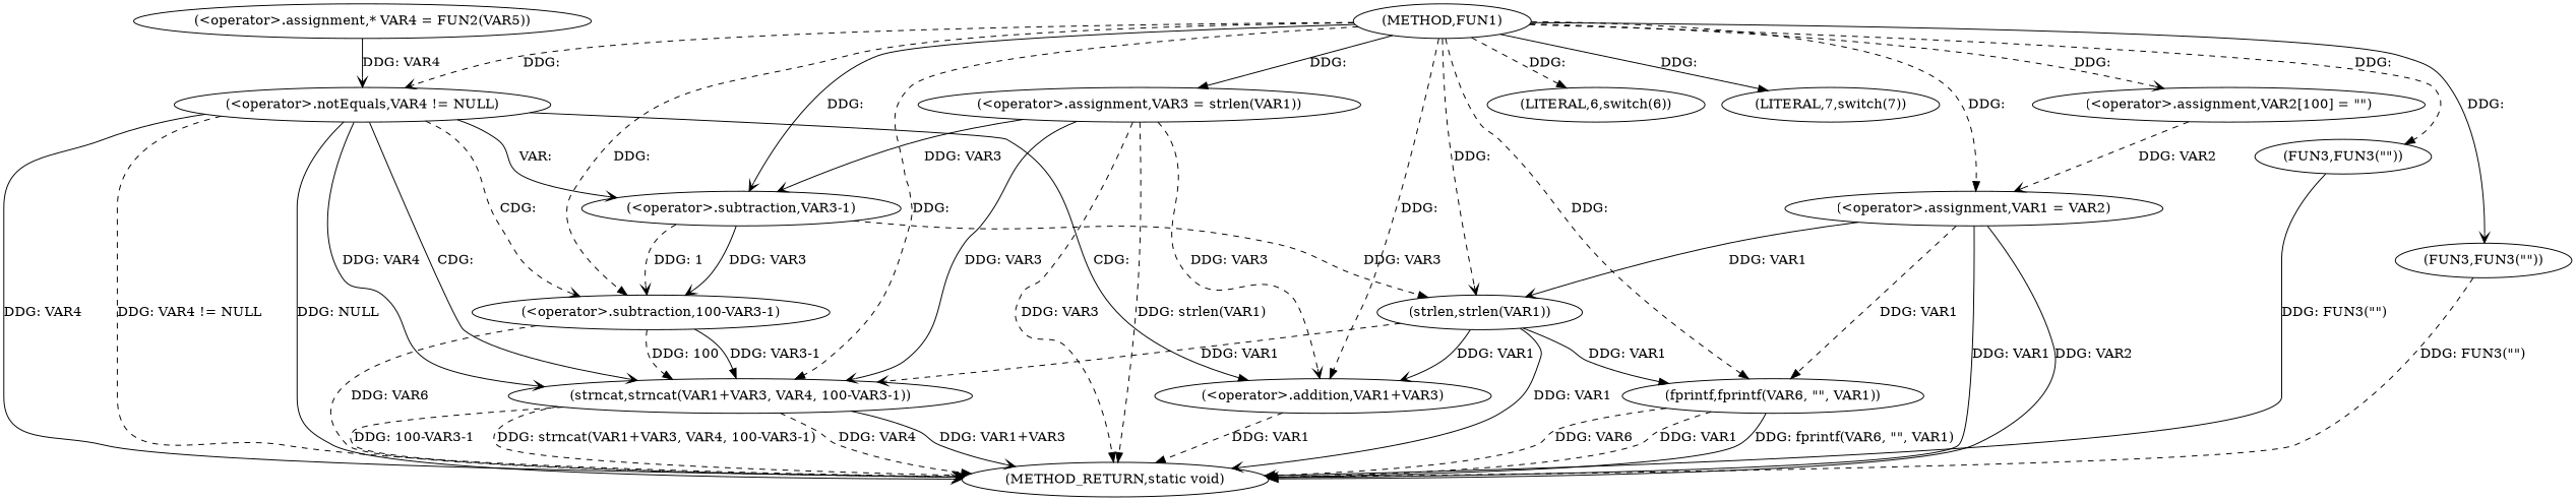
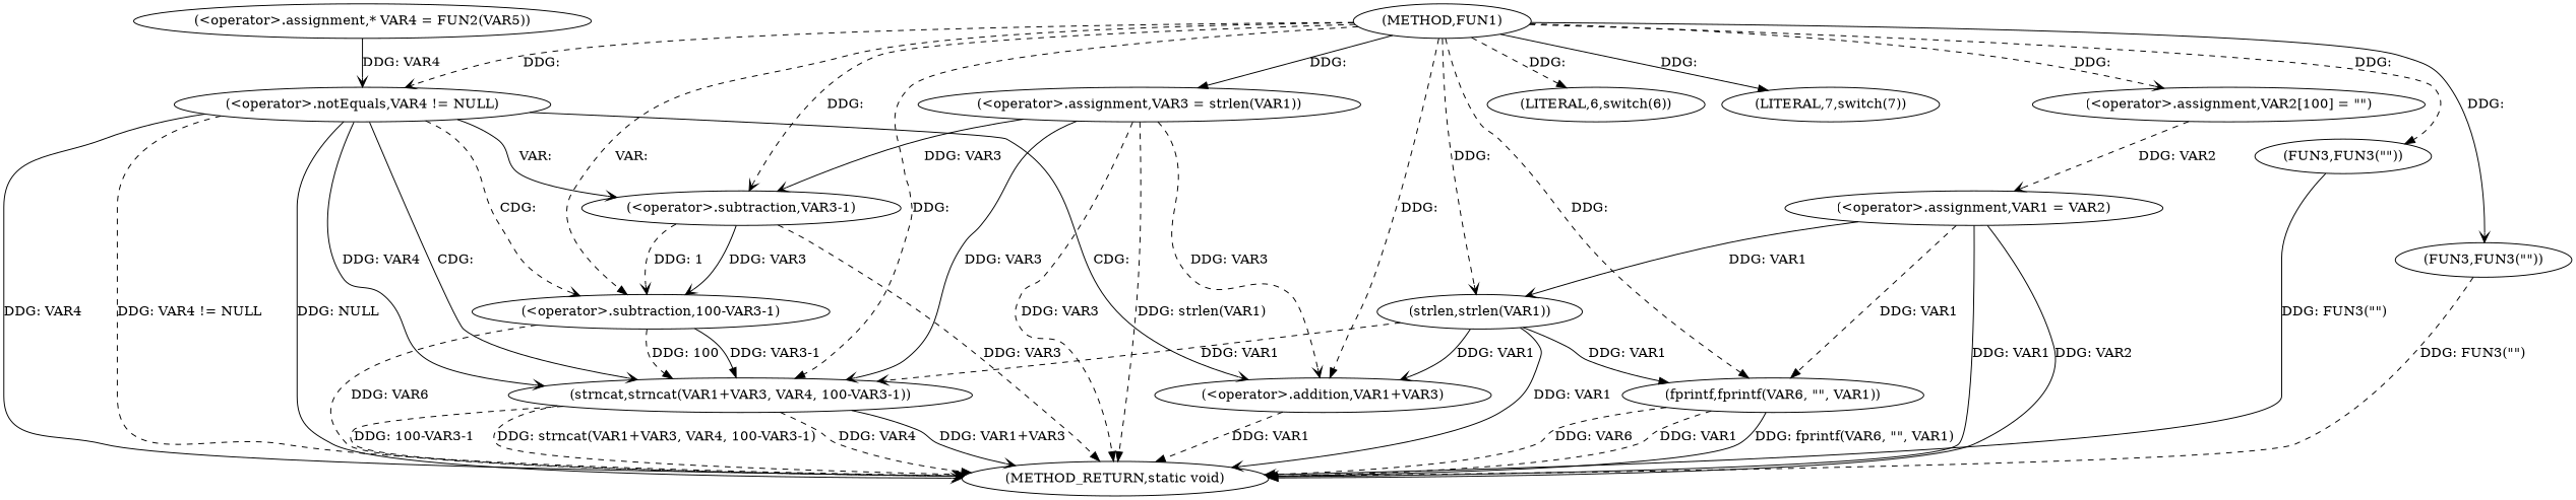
  digraph {
    edge [arrowhead=vee style=dashed]
    n1 [label="(METHOD,FUN1)"]
    n2 [label="(<operator>.assignment,VAR2[100] = \"\")"]
    n3 [label="(<operator>.assignment,VAR1 = VAR2)"]
    n4 [label="(LITERAL,6,switch(6))"]
    n5 [label="(<operator>.assignment,VAR3 = strlen(VAR1))"]
    n6 [label="(strlen,strlen(VAR1))"]
    n7 [label="(<operator>.notEquals,VAR4 != NULL)"]
    n8 [label="(strncat,strncat(VAR1+VAR3, VAR4, 100-VAR3-1))"]
    n9 [label="(<operator>.addition,VAR1+VAR3)"]
    n10 [label="(<operator>.subtraction,100-VAR3-1)"]
    n11 [label="(<operator>.subtraction,VAR3-1)"]
    n12 [label="(FUN3,FUN3(\"\"))"]
    n13 [label="(LITERAL,7,switch(7))"]
    n14 [label="(fprintf,fprintf(VAR6, \"\", VAR1))"]
    n15 [label="(FUN3,FUN3(\"\"))"]
    n16 [label="(METHOD_RETURN,static void)"]
    n17 [label="(<operator>.assignment,* VAR4 = FUN2(VAR5))"]
    n1 -> n2 [label="DDG: "]
-   n1 -> n3 [arrowhead=normal label="DDG: "]
    n1 -> n4 [arrowhead=normal label="DDG: "]
    n1 -> n5 [arrowhead=normal label="DDG: " style=solid]
    n1 -> n6 [label="DDG: "]
    n1 -> n7 [label="DDG: "]
    n1 -> n8 [arrowhead=normal label="DDG: "]
    n1 -> n9 [arrowhead=normal label="DDG: "]
-   n1 -> n10 [arrowhead=normal label="DDG: "]
-   n1 -> n11 [label="DDG: " style=solid]
+   n1 -> n10 [arrowhead=normal label="VAR: "]
+   n1 -> n11 [label="DDG: "]
    n1 -> n12 [arrowhead=normal label="DDG: "]
    n1 -> n13 [arrowhead=normal label="DDG: " style=solid]
    n1 -> n14 [arrowhead=normal label="DDG: "]
    n1 -> n15 [label="DDG: " style=solid]
    n2 -> n3 [label="DDG: VAR2"]
    n3 -> n6 [label="DDG: VAR1" style=solid]
    n3 -> n14 [arrowhead=normal label="DDG: VAR1"]
    n3 -> n16 [arrowhead=normal label="DDG: VAR1" style=solid]
    n3 -> n16 [arrowhead=normal label="DDG: VAR2" style=solid]
    n5 -> n8 [label="DDG: VAR3" style=solid]
    n5 -> n9 [label="DDG: VAR3"]
    n5 -> n11 [label="DDG: VAR3" style=solid]
    n5 -> n16 [arrowhead=normal label="DDG: VAR3"]
    n5 -> n16 [arrowhead=normal label="DDG: strlen(VAR1)"]
    n6 -> n8 [label="DDG: VAR1"]
    n6 -> n9 [label="DDG: VAR1" style=solid]
    n6 -> n14 [arrowhead=normal label="DDG: VAR1" style=solid]
    n6 -> n16 [label="DDG: VAR1" style=solid]
    n7 -> n8 [label="DDG: VAR4" style=solid]
    n7 -> n8 [label="CDG: " style=solid]
-   n7 -> n9 [arrowhead=normal label="CDG: " style=solid]
+   n7 -> n9 [label="CDG: " style=solid]
    n7 -> n10 [label="CDG: "]
    n7 -> n11 [label="VAR: " style=solid]
    n7 -> n16 [label="DDG: VAR4" style=solid]
    n7 -> n16 [label="DDG: VAR4 != NULL"]
    n7 -> n16 [label="DDG: NULL" style=solid]
    n8 -> n16 [label="DDG: 100-VAR3-1"]
    n8 -> n16 [arrowhead=normal label="DDG: strncat(VAR1+VAR3, VAR4, 100-VAR3-1)"]
    n8 -> n16 [arrowhead=normal label="DDG: VAR4"]
    n8 -> n16 [label="DDG: VAR1+VAR3" style=solid]
    n9 -> n16 [arrowhead=normal label="DDG: VAR1"]
    n10 -> n8 [arrowhead=normal label="DDG: 100"]
    n10 -> n8 [arrowhead=normal label="DDG: VAR3-1" style=solid]
    n10 -> n16 [label="DDG: VAR6"]
    n11 -> n10 [label="DDG: VAR3" style=solid]
    n11 -> n10 [label="DDG: 1"]
-   n11 -> n6 [arrowhead=normal label="DDG: VAR3"]
+   n11 -> n16 [arrowhead=normal label="DDG: VAR3"]
    n12 -> n16 [arrowhead=normal label="DDG: FUN3(\"\")" style=solid]
    n14 -> n16 [arrowhead=normal label="DDG: VAR1"]
    n14 -> n16 [label="DDG: fprintf(VAR6, \"\", VAR1)" style=solid]
    n14 -> n16 [label="DDG: VAR6"]
    n15 -> n16 [arrowhead=normal label="DDG: FUN3(\"\")"]
    n17 -> n7 [label="DDG: VAR4" style=solid]
  }
